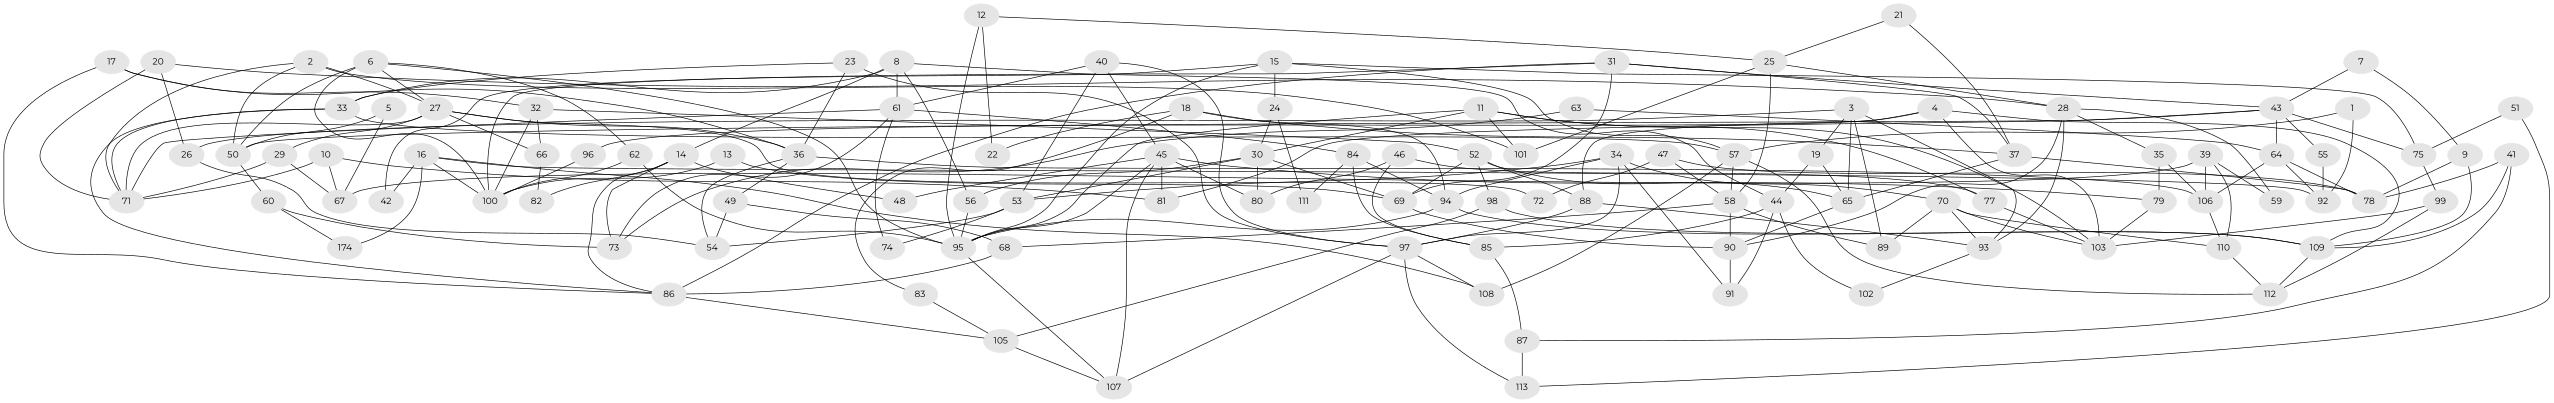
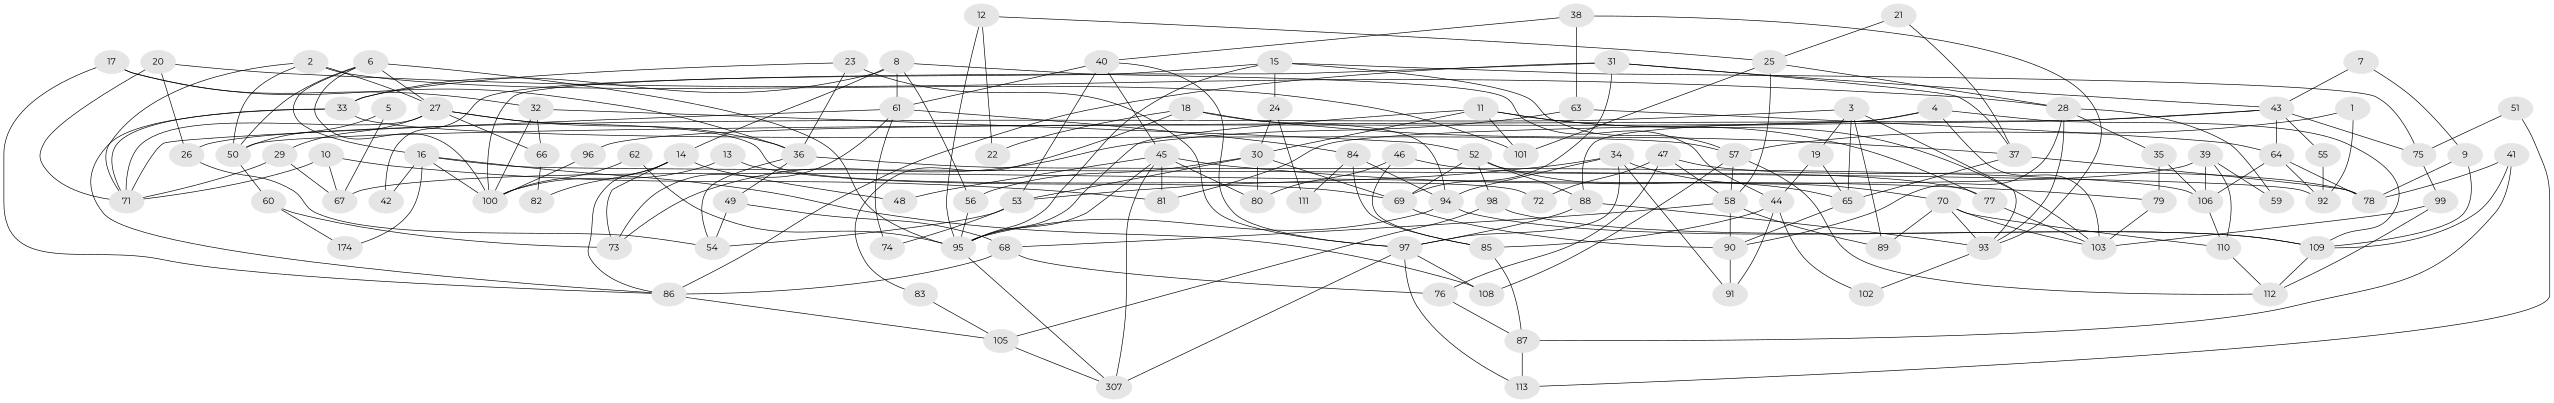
  graph {
    fontname=Montserrat
    node [color=gray90 fontname=Montserrat style=filled]
    edge [fontname=Montserrat]
    1
    57
    92
    108
    58
    112
    2
    27
    50
    71
    101
    36
    29
    66
    72
    60
    3
    19
    26
    65
    89
    93
    44
    54
    90
    102
    4
    88
    96
    103
    109
    97
    100
    5
    67
    6
    16
    95
    42
    n40 [label=174]
-   107
+   107 [label=307]
    7
    9
    43
    78
    81
    75
    55
    64
    8
    14
    33
    56
    61
    48
    73
    82
    86
    91
    85
    74
    84
    10
    11
    30
    77
    69
    53
    80
    12
    22
    25
    28
    13
    105
    15
    24
    111
    99
    17
    32
    52
    106
    49
    18
    37
    94
    83
    20
    35
    59
    21
    23
    113
    68
    79
    31
    98
    34
    70
    110
+   38
    40
    63
    45
    39
    41
    87
    46
    47
+   76
    51
    62
    1 -- 57
    1 -- 92
    57 -- 108
    57 -- 58
    57 -- 112
    58 -- 89
    58 -- 90
    58 -- 68
    2 -- 27
    2 -- 50
    2 -- 71
    2 -- 101
    27 -- 71
    27 -- 36
    27 -- 29
    27 -- 66
    27 -- 72
    50 -- 60
    36 -- 54
    36 -- 106
    36 -- 49
    29 -- 71
    29 -- 67
    66 -- 82
    60 -- n40
    60 -- 73
    3 -- 19
    3 -- 26
    3 -- 65
    3 -- 89
    3 -- 93
    19 -- 65
    19 -- 44
    26 -- 54
    65 -- 90
    93 -- 102
    44 -- 102
    44 -- 91
    44 -- 85
    90 -- 91
    4 -- 88
    4 -- 96
    4 -- 103
    4 -- 109
    88 -- 93
    88 -- 97
    96 -- 100
    109 -- 112
    97 -- 108
    97 -- 107
    97 -- 113
    5 -- 50
    5 -- 67
    6 -- 27
    6 -- 50
    6 -- 100
-   6 -- 62
+   6 -- 16
    6 -- 95
    16 -- 92
    16 -- 108
    16 -- 100
    16 -- 42
    16 -- n40
    95 -- 107
    7 -- 9
    7 -- 43
    9 -- 109
    9 -- 78
    43 -- 50
    43 -- 81
    43 -- 75
    43 -- 55
    43 -- 64
    75 -- 99
    55 -- 92
    64 -- 92
    64 -- 78
    64 -- 106
    8 -- 44
    8 -- 14
    8 -- 33
    8 -- 56
    8 -- 61
    14 -- 48
    14 -- 73
    14 -- 82
    14 -- 86
    33 -- 57
    33 -- 71
    33 -- 86
    56 -- 95
    61 -- 71
    61 -- 73
    61 -- 74
    61 -- 84
    86 -- 105
    85 -- 87
    84 -- 85
    84 -- 111
    84 -- 94
    10 -- 71
    10 -- 67
    10 -- 81
    11 -- 101
    11 -- 103
    11 -- 95
    11 -- 30
    11 -- 77
    30 -- 56
    30 -- 69
    30 -- 53
    30 -- 80
    77 -- 103
    69 -- 90
    53 -- 54
    53 -- 74
    12 -- 95
    12 -- 22
    12 -- 25
    25 -- 58
    25 -- 101
    25 -- 28
    28 -- 93
    28 -- 90
    28 -- 35
    28 -- 59
    13 -- 100
    13 -- 69
    105 -- 107
    15 -- 57
    15 -- 95
    15 -- 42
    15 -- 75
    15 -- 24
    24 -- 30
    24 -- 111
    99 -- 112
    99 -- 103
    17 -- 36
    17 -- 86
    17 -- 32
    32 -- 66
    32 -- 100
    32 -- 52
    52 -- 65
    52 -- 88
    52 -- 69
    52 -- 98
    106 -- 110
    49 -- 54
    49 -- 68
    18 -- 22
    18 -- 37
    18 -- 94
    18 -- 83
    37 -- 65
    37 -- 78
    94 -- 109
    94 -- 95
    83 -- 105
    20 -- 71
    20 -- 26
    20 -- 28
    35 -- 106
    35 -- 79
    21 -- 25
    21 -- 37
    23 -- 36
    23 -- 97
    23 -- 33
    68 -- 86
+   68 -- 76
    79 -- 103
    31 -- 100
    31 -- 43
    31 -- 86
    31 -- 69
    31 -- 37
    98 -- 109
    98 -- 105
    34 -- 97
    34 -- 91
    34 -- 53
    34 -- 94
    34 -- 70
    70 -- 89
    70 -- 93
    70 -- 103
    70 -- 110
    110 -- 112
+   38 -- 93
+   38 -- 40
+   38 -- 63
    40 -- 97
    40 -- 61
    40 -- 53
    40 -- 45
    63 -- 64
    63 -- 73
    45 -- 95
    45 -- 107
    45 -- 81
    45 -- 48
    45 -- 80
    45 -- 79
    39 -- 67
    39 -- 106
    39 -- 59
    39 -- 110
    41 -- 109
    41 -- 78
    41 -- 87
    87 -- 113
    46 -- 85
    46 -- 77
    46 -- 80
    47 -- 58
    47 -- 72
    47 -- 78
+   47 -- 76
+   76 -- 87
    51 -- 75
    51 -- 113
    62 -- 100
    62 -- 95
  }
